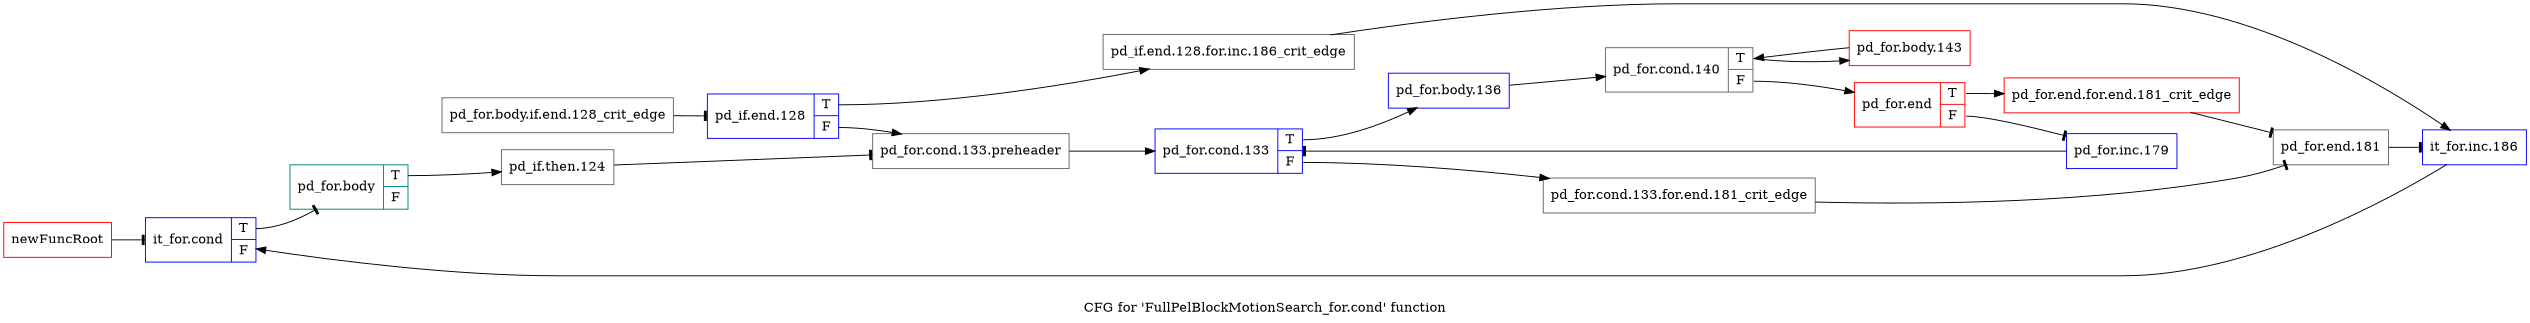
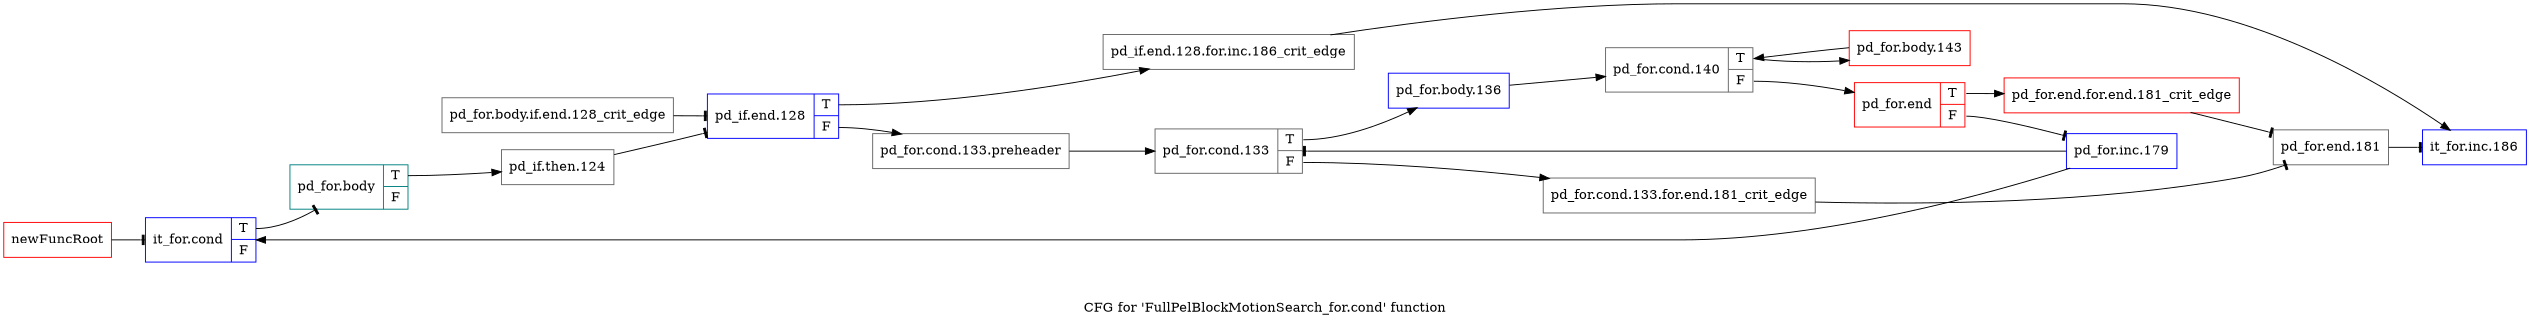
  digraph {
    label="CFG for 'FullPelBlockMotionSearch_for.cond' function"
    rankdir=LR
    node [color=gray40 shape=record]
    edge [arrowhead=normal]
    n1 [color=red label="{newFuncRoot}"]
    n2 [color=blue label="{it_for.cond|{<s0>T|<s1>F}}"]
    n3 [color=teal label="{pd_for.body|{<s0>T|<s1>F}}"]
    n4 [label="{pd_if.then.124}"]
    n5 [color=blue label="{pd_if.end.128|{<s0>T|<s1>F}}"]
    n6 [label="{pd_for.body.if.end.128_crit_edge}"]
    n7 [label="{pd_if.end.128.for.inc.186_crit_edge}"]
    n8 [label="{pd_for.cond.133.preheader}"]
    n9 [color=blue label="{it_for.inc.186}"]
-   n10 [color=blue label="{pd_for.cond.133|{<s0>T|<s1>F}}"]
+   n10 [label="{pd_for.cond.133|{<s0>T|<s1>F}}"]
    n11 [color=blue label="{pd_for.body.136}"]
    n12 [label="{pd_for.cond.133.for.end.181_crit_edge}"]
    n13 [label="{pd_for.cond.140|{<s0>T|<s1>F}}"]
    n14 [label="{pd_for.end.181}"]
    n15 [color=red label="{pd_for.body.143}"]
    n16 [color=red label="{pd_for.end|{<s0>T|<s1>F}}"]
    n17 [color=red label="{pd_for.end.for.end.181_crit_edge}"]
    n18 [color=blue label="{pd_for.inc.179}"]
    n1 -> n2 [arrowhead=tee]
    n2 -> n3 [arrowhead=tee tailport=s0]
    n3 -> n4 [tailport=s0]
-   n4 -> n8 [arrowhead=tee]
+   n4 -> n5 [arrowhead=tee]
    n5 -> n7 [tailport=s0]
    n5 -> n8 [tailport=s1]
    n6 -> n5 [arrowhead=tee]
    n7 -> n9
    n8 -> n10
-   n9 -> n2
+   n18 -> n2
    n10 -> n11 [tailport=s0]
    n10 -> n12 [tailport=s1]
    n11 -> n13
    n12 -> n14 [arrowhead=tee]
    n13 -> n15 [tailport=s0]
    n13 -> n16 [tailport=s1]
    n14 -> n9 [arrowhead=tee]
    n15 -> n13
    n16 -> n17 [tailport=s0]
    n16 -> n18 [arrowhead=tee tailport=s1]
    n17 -> n14 [arrowhead=tee]
    n18 -> n10 [arrowhead=tee]
  }
